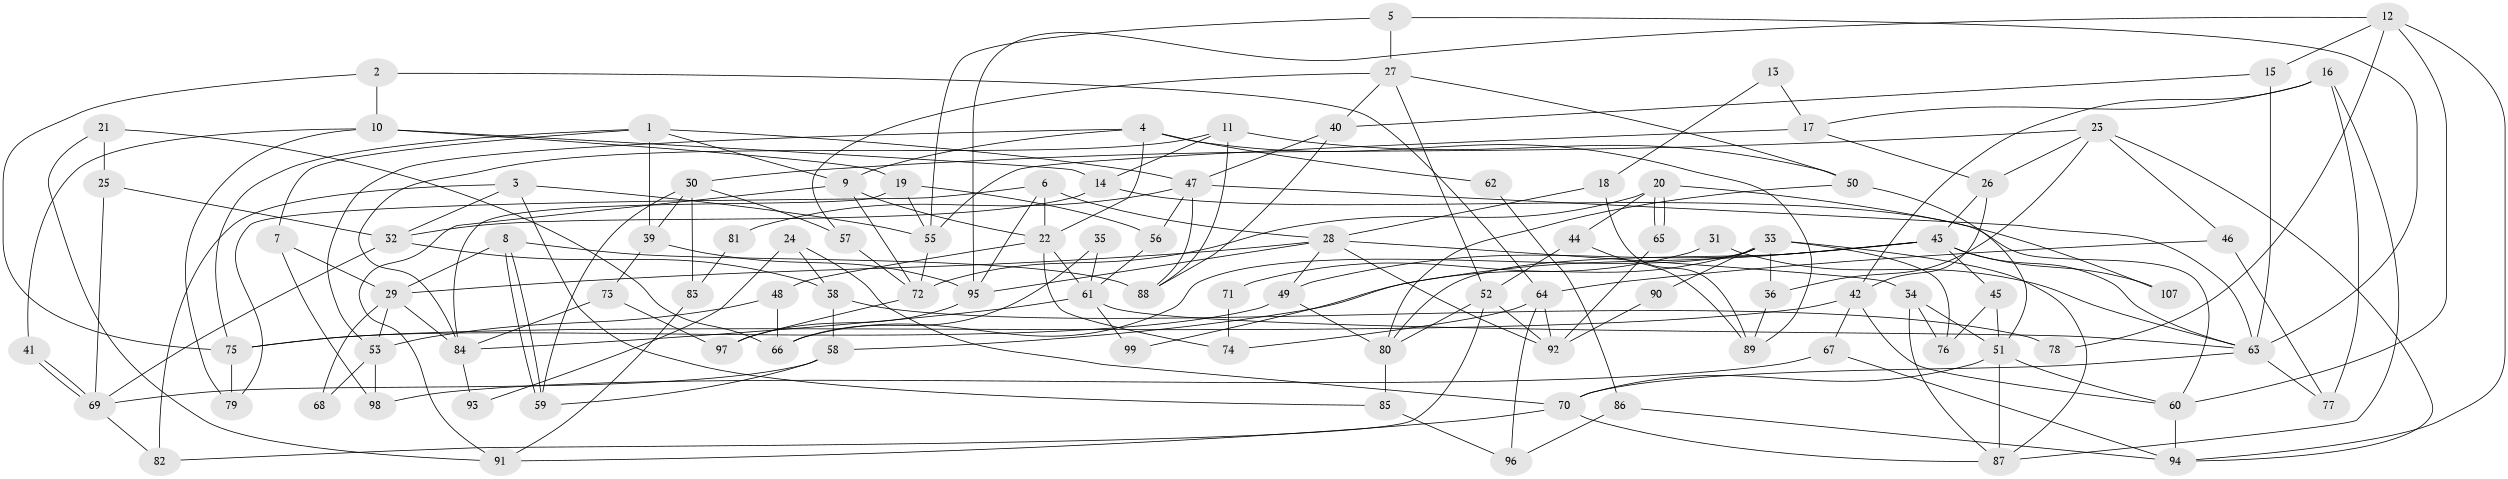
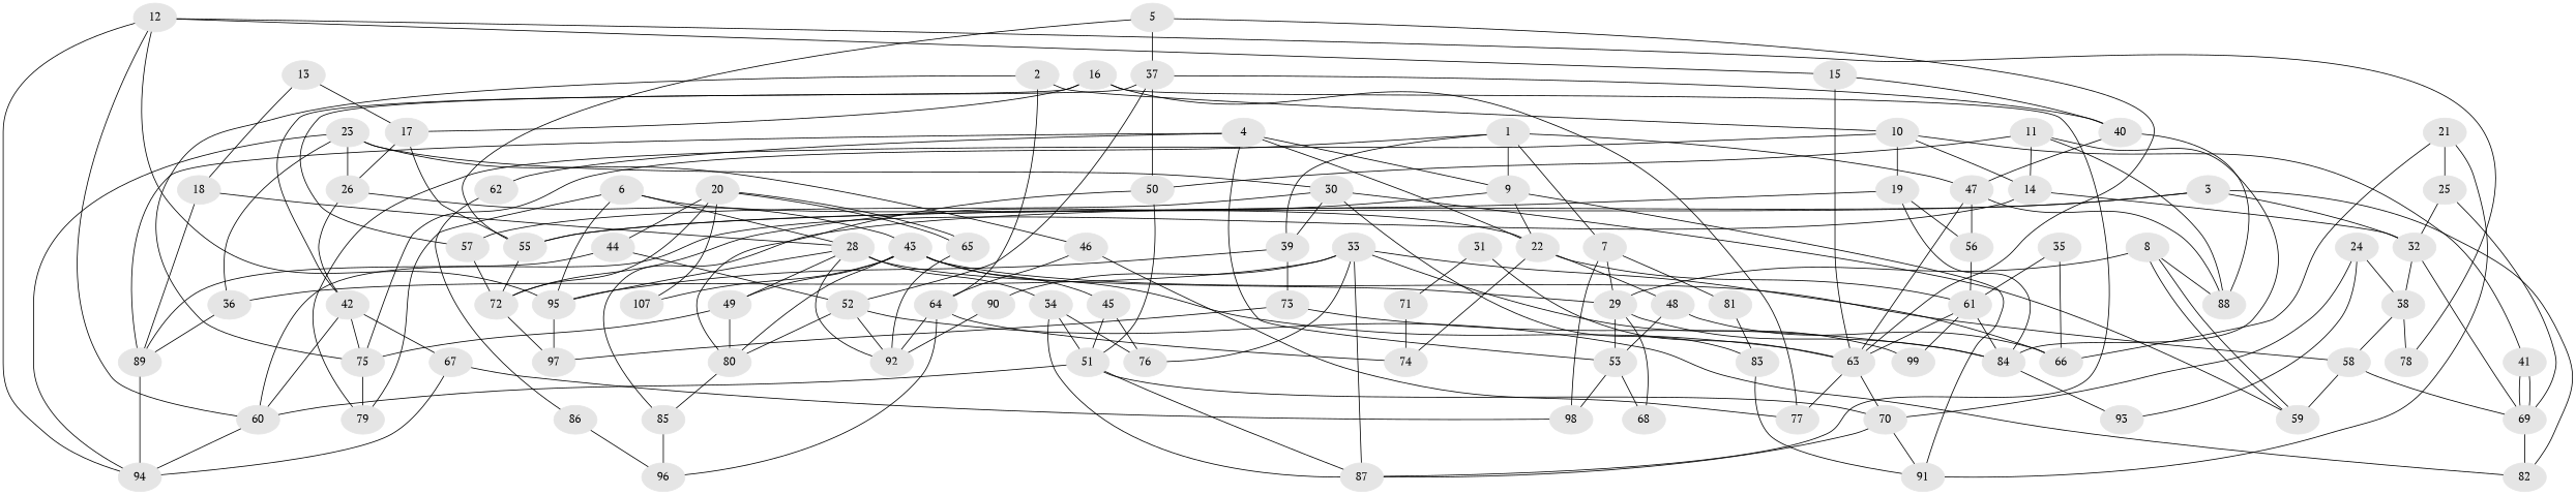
  graph {
    fontname="PT Serif"
    node [color=gray90 fontname="PT Serif" style=filled]
    edge [fontname="PT Serif"]
    1
    7
    9
    39
    47
    75
    29
    81
    98
    22
    72
    91
    95
    73
    63
    88
    56
    79
    2
    10
    64
    14
    19
    41
    45
    76
    51
    74
    92
    96
    3
    32
    55
    82
    85
    38
    69
    4
    53
    62
    89
    48
    61
    68
    86
    5
-   37 [label=27]
+   37
    50
    40
    57
    52
    77
    70
    6
    28
    34
    49
    83
    97
    84
    8
    59
    60
    11
    80
    93
    12
    15
    78
    94
    13
    17
    18
    26
    90
    16
    42
    87
    67
    43
    20
    44
    65
    n84 [label=107]
    21
    25
    66
    99
    23
    30
    36
    46
    24
    58
    71
    31
    33
    35
    1 -- 7
    1 -- 9
    1 -- 39
    1 -- 47
    1 -- 75
    7 -- 29
-   47 -- 81
+   7 -- 81
    7 -- 98
    9 -- 22
    9 -- 72
    9 -- 91
    39 -- 95
    39 -- 73
    47 -- 63
    47 -- 88
    47 -- 56
    75 -- 79
    29 -- 53
    29 -- 68
    29 -- 84
    81 -- 83
    22 -- 74
    22 -- 48
    22 -- 61
    72 -- 97
    95 -- 97
    73 -- 97
    73 -- 84
    63 -- 77
    63 -- 70
    56 -- 61
    2 -- 75
    2 -- 10
    2 -- 64
    10 -- 79
    10 -- 14
    10 -- 19
    10 -- 41
    64 -- 74
    64 -- 92
    64 -- 96
    14 -- 32
    14 -- 60
    19 -- 56
    19 -- 55
    19 -- 84
    41 -- 69
    41 -- 69
    45 -- 76
    45 -- 51
    51 -- 70
    51 -- 60
    51 -- 87
    3 -- 32
    3 -- 55
    3 -- 82
    3 -- 85
    32 -- 38
    32 -- 69
    55 -- 72
    85 -- 96
    38 -- 78
    38 -- 58
    69 -- 82
    4 -- 9
    4 -- 22
    4 -- 53
    4 -- 62
    4 -- 89
    53 -- 98
    53 -- 68
    62 -- 86
    48 -- 53
    48 -- 66
    61 -- 63
    61 -- 84
    61 -- 99
    86 -- 96
-   86 -- 94
+   89 -- 94
    5 -- 63
    5 -- 55
    5 -- 37
    37 -- 50
    37 -- 40
    37 -- 57
    37 -- 52
    50 -- 51
    50 -- 80
    40 -- 47
    40 -- 88
    57 -- 72
    52 -- 92
    52 -- 82
    52 -- 80
    70 -- 91
    70 -- 87
    6 -- 22
    6 -- 95
    6 -- 79
    6 -- 28
    28 -- 29
    28 -- 95
    28 -- 92
    28 -- 34
    28 -- 49
    34 -- 76
    34 -- 51
    34 -- 87
    49 -- 75
    49 -- 80
    83 -- 91
    84 -- 93
    8 -- 29
    8 -- 88
    8 -- 59
    8 -- 59
    60 -- 94
    11 -- 88
    11 -- 14
    11 -- 50
    11 -- 84
    80 -- 85
    12 -- 95
    12 -- 60
    12 -- 15
    12 -- 78
    12 -- 94
    15 -- 63
    15 -- 40
    13 -- 17
    13 -- 18
    17 -- 55
    17 -- 26
    18 -- 89
    18 -- 28
    26 -- 42
    26 -- 43
    90 -- 92
    16 -- 77
    16 -- 17
    16 -- 42
    16 -- 87
    42 -- 75
    42 -- 60
    42 -- 67
    67 -- 98
    67 -- 94
    43 -- 63
    43 -- 45
    43 -- 49
    43 -- 80
    43 -- n84
    43 -- 58
    20 -- 72
    20 -- 44
    20 -- 65
    20 -- 65
    20 -- n84
    44 -- 89
    44 -- 52
    65 -- 92
    21 -- 91
    21 -- 25
    21 -- 66
    25 -- 32
    25 -- 69
    23 -- 94
    23 -- 26
    23 -- 30
    23 -- 36
    23 -- 46
    30 -- 39
    30 -- 57
    30 -- 83
    30 -- 59
    36 -- 89
    46 -- 64
    46 -- 77
    24 -- 38
    24 -- 70
    24 -- 93
    58 -- 69
    58 -- 59
    71 -- 74
    31 -- 63
    31 -- 71
    33 -- 76
    33 -- 90
    33 -- 87
    33 -- 66
    33 -- 99
    33 -- 36
    35 -- 61
    35 -- 66
  }
